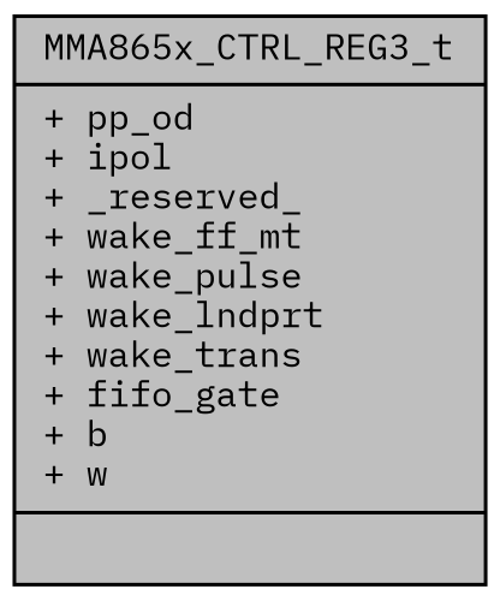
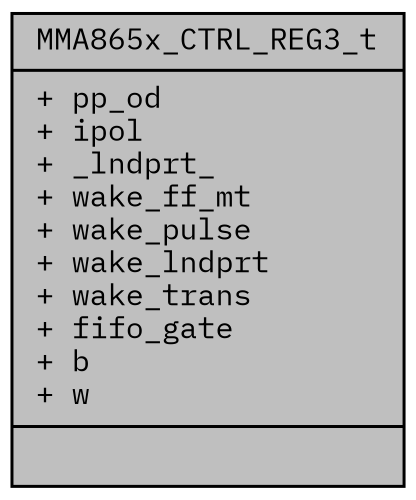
  digraph {
    fontname="IBM Plex Mono"
-   n1 [color=black fillcolor=grey75 fontcolor=black fontname="IBM Plex Mono" fontsize=10 height=0.2 label="{MMA865x_CTRL_REG3_t\n|+ pp_od\l+ ipol\l+ _reserved_\l+ wake_ff_mt\l+ wake_pulse\l+ wake_lndprt\l+ wake_trans\l+ fifo_gate\l+ b\l+ w\l|}" shape=record style=filled width=0.4]
+   n1 [color=black fillcolor=grey75 fontcolor=black fontname="IBM Plex Mono" fontsize=10 height=0.2 label="{MMA865x_CTRL_REG3_t\n|+ pp_od\l+ ipol\l+ _lndprt_\l+ wake_ff_mt\l+ wake_pulse\l+ wake_lndprt\l+ wake_trans\l+ fifo_gate\l+ b\l+ w\l|}" shape=record style=filled width=0.4]
  }
